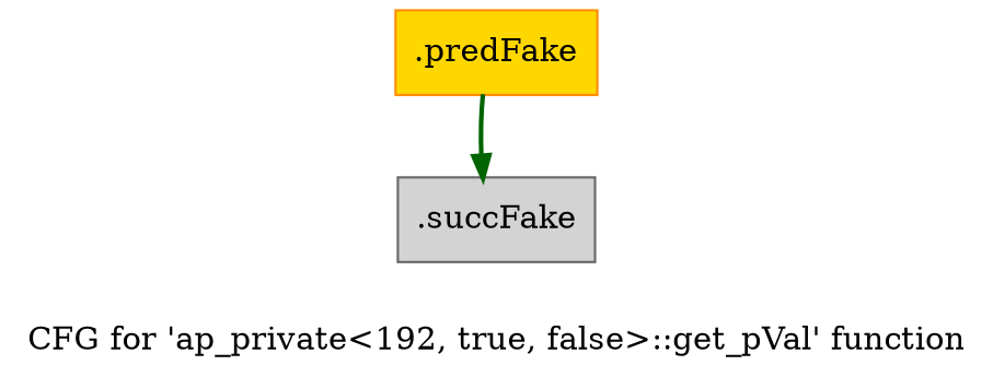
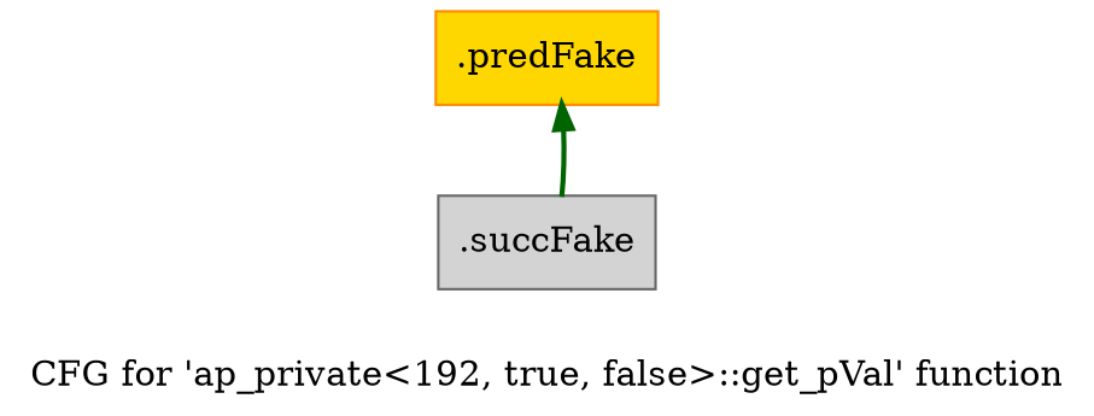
  digraph {
    label="CFG for 'ap_private\<192, true, false\>::get_pVal' function"
    node [shape=record style=filled]
    n1 [label="{.predFake}" fillcolor=gold color=darkorange]
    n2 [filename="/mnt/xilinx/Vitis_HLS/2021.2/include/etc/ap_private.h" label="{.succFake}" linenumber=3299 fillcolor=lightgrey color=gray40]
-   n1 -> n2 [execusionnum=1 filename="/mnt/xilinx/Vitis_HLS/2021.2/include/etc/ap_private.h" color=darkgreen style=bold]
+   n2 -> n1 [execusionnum=1 filename="/mnt/xilinx/Vitis_HLS/2021.2/include/etc/ap_private.h" color=darkgreen style=bold]
  }
